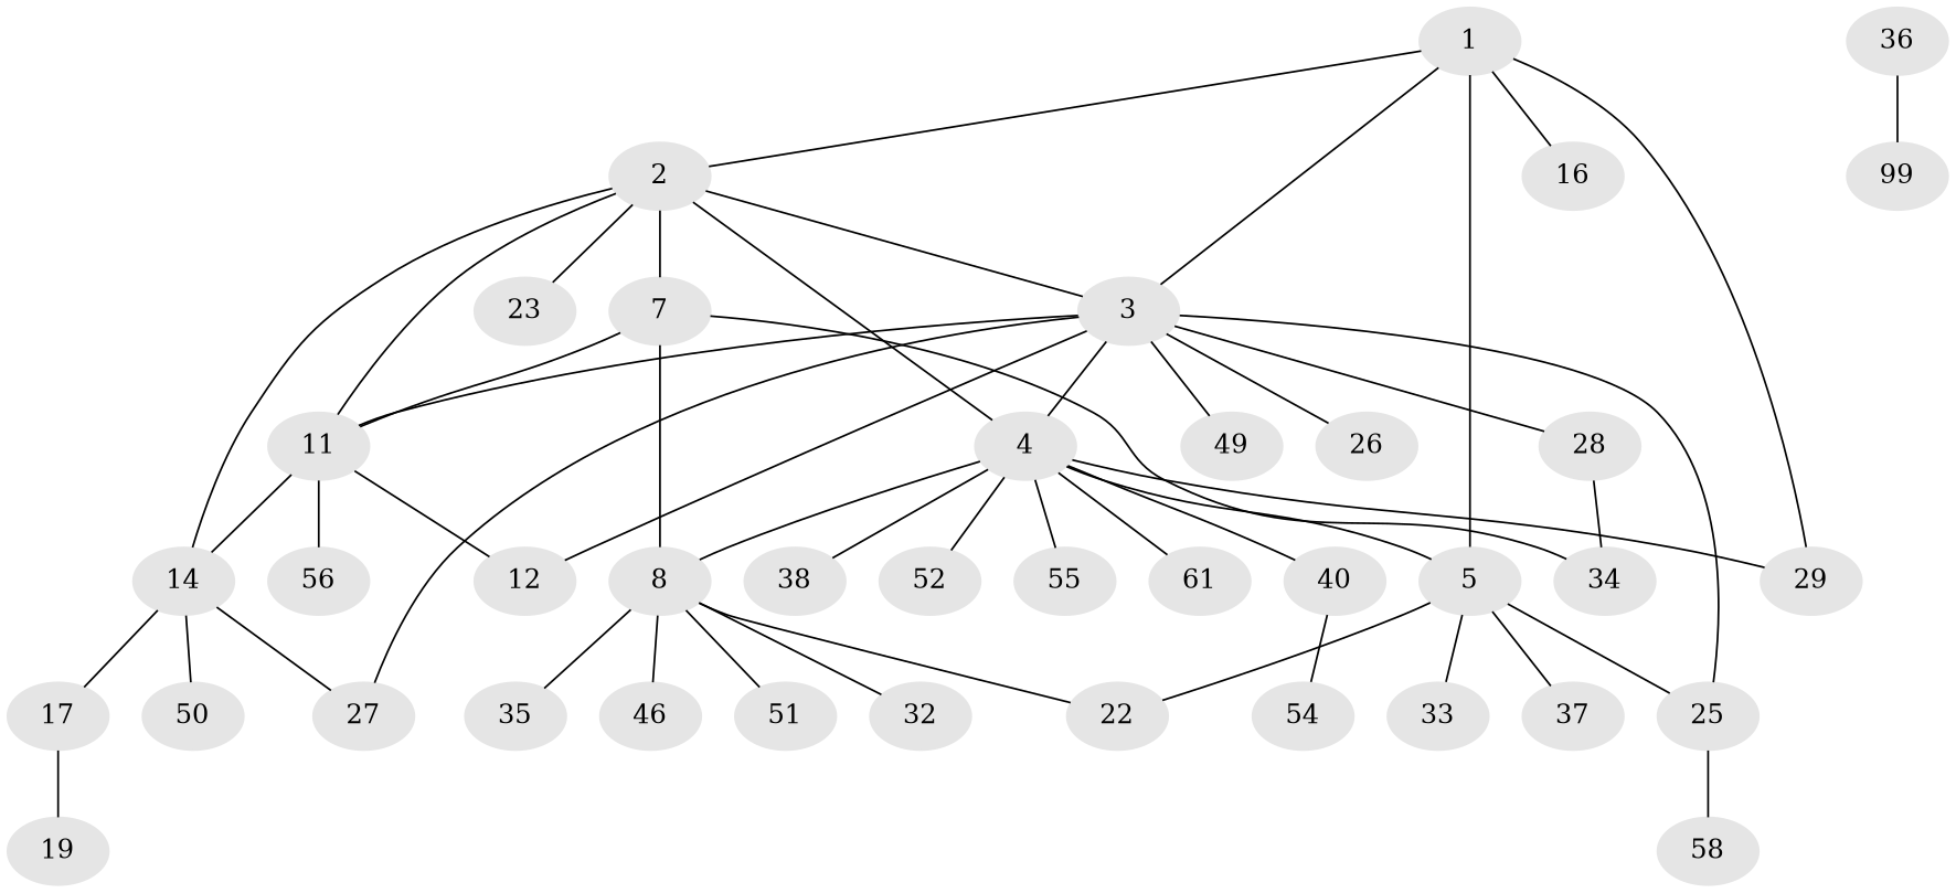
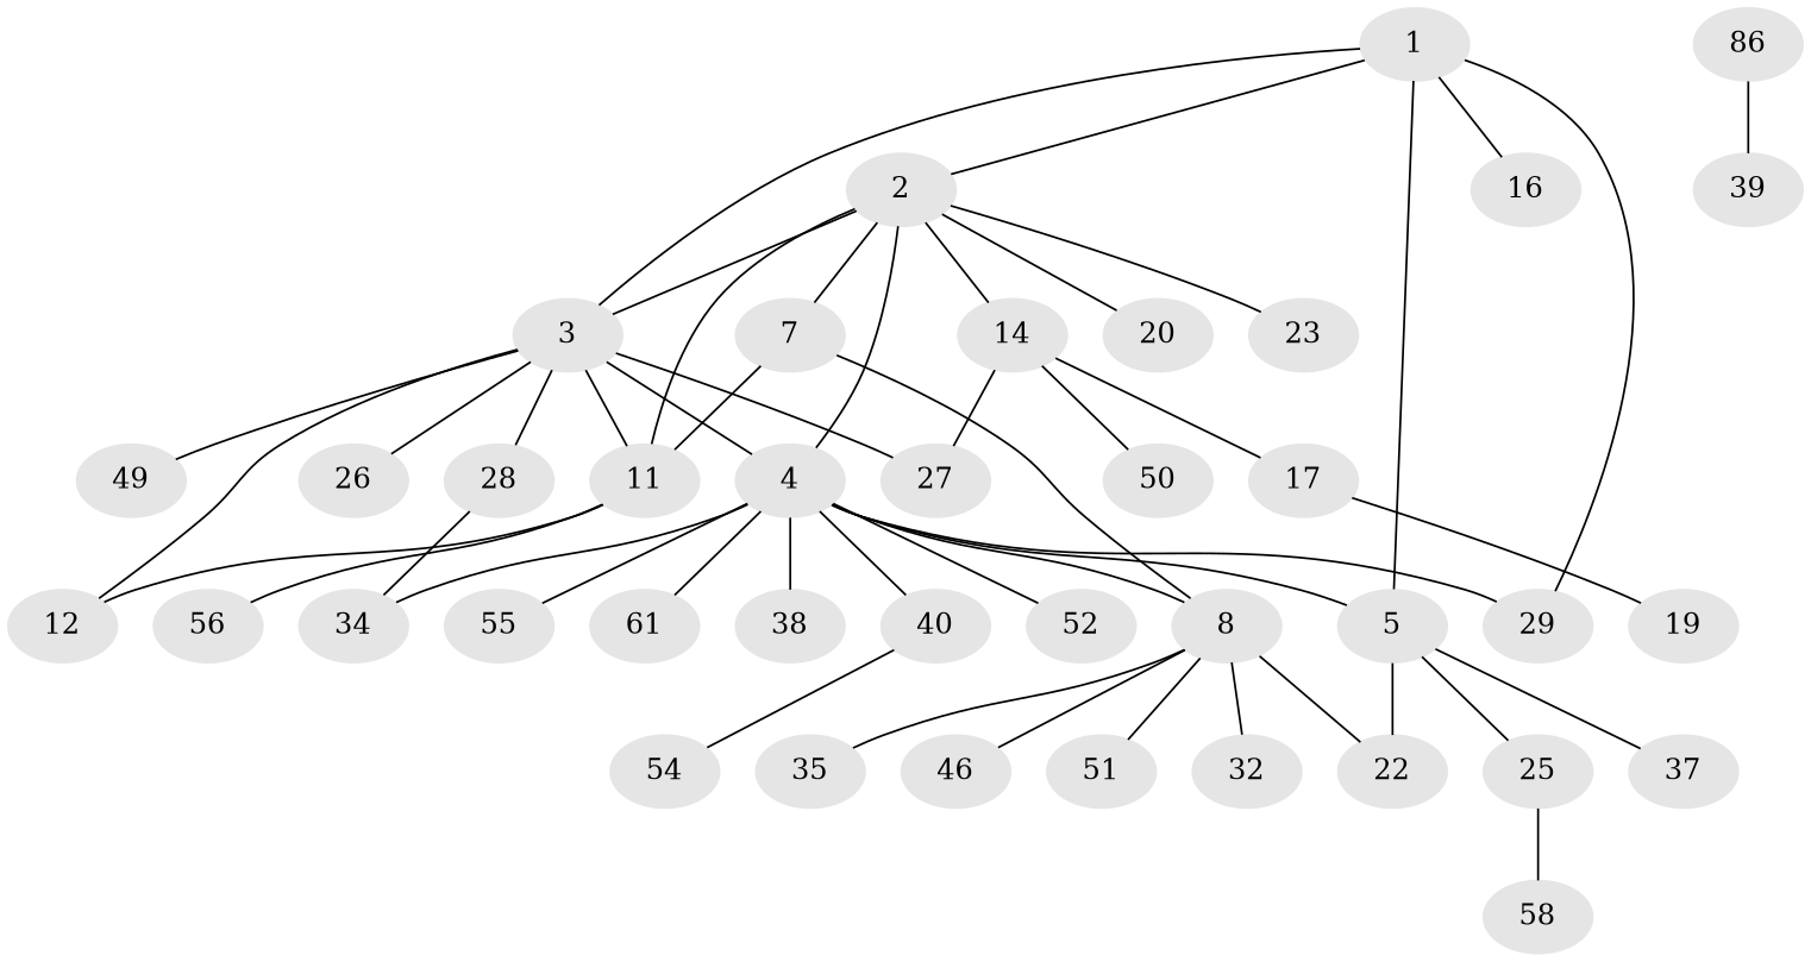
  graph {
    node [color=gray90 style=filled]
    1 [super="+21"]
    2 [super="+13"]
    3 [super="+10"]
    5 [super="+18"]
    16
    29 [super="+48"]
    4 [super="+6"]
    7 [super="+59"]
    11 [super="+15"]
    14 [super="+45"]
+   20 [super="+31"]
    23
    12 [super="+44"]
    25 [super="+43"]
    26
    27 [super="+30"]
    28
    49
    22 [super="+53"]
-   33
    37
    8 [super="+9"]
    34 [super="+47"]
    38
    40 [super="+41"]
    52
    55
    61
    56
    17
    50
    58
    32
    35
    46
    51
    54
    19 [super="+57"]
-   36
-   39 [label=99]
+   36 [label=86]
+   39
    1 -- 2
    1 -- 3
    1 -- 5
    1 -- 16
    1 -- 29
    2 -- 3
    2 -- 4
    2 -- 7 [weight=2]
    2 -- 11
    2 -- 14
+   2 -- 20
    2 -- 23
    3 -- 4
    3 -- 11
    3 -- 12
-   3 -- 25
    3 -- 26
    3 -- 27
    3 -- 28
    3 -- 49
    5 -- 25
    5 -- 22
-   5 -- 33
    5 -- 37
    4 -- 5 [weight=2]
    4 -- 29
    4 -- 8
-   7 -- 34
+   4 -- 34
    4 -- 38
    4 -- 40
    4 -- 52
    4 -- 55
    4 -- 61
    7 -- 11
    7 -- 8 [weight=2]
-   11 -- 14
    11 -- 12
    11 -- 56
    14 -- 27
    14 -- 17
    14 -- 50
    25 -- 58
    28 -- 34
    8 -- 22
    8 -- 32
    8 -- 35
    8 -- 46
    8 -- 51
    40 -- 54
    17 -- 19
    36 -- 39
  }
